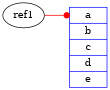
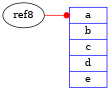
  digraph {
    rankdir=LR
-   n1 [label=ref1]
+   n1 [label=ref8]
    n2 [color=blue label="<f0> a | <f1> b | <f2> c | <f3> d| <f4> e " shape=record]
    n1 -> n2 [headport=f0 color=red arrowhead=dot]
  }
